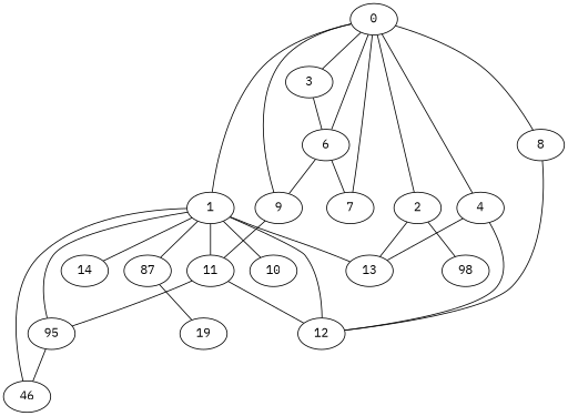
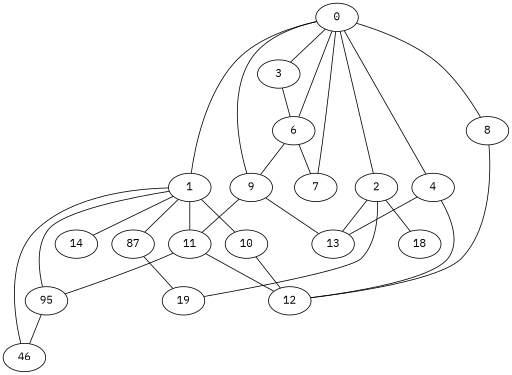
  graph {
    fontname="IBM Plex Mono"
    node [fontname="IBM Plex Mono"]
    edge [fontname="IBM Plex Mono"]
    0
    1
    2
    3
    4
    6
    7
    8
    9
    10
    11
    12
    13
    14
    n15 [label=95]
    n16 [label=46]
    n17 [label=87]
-   18 [label=98]
+   18
    19
    0 -- 1
    0 -- 2
    0 -- 3
    0 -- 4
    0 -- 6
    0 -- 7
    0 -- 8
    0 -- 9
    1 -- 10
    1 -- 11
-   1 -- 12
-   1 -- 13
+   10 -- 12
+   9 -- 13
    1 -- 14
    1 -- n15
    1 -- n16
    1 -- n17
    2 -- 13
    2 -- 18
+   2 -- 19
    3 -- 6
    4 -- 12
    4 -- 13
    6 -- 7
    6 -- 9
    8 -- 12
    9 -- 11
    11 -- 12
    11 -- n15
    n15 -- n16
    n17 -- 19
  }
